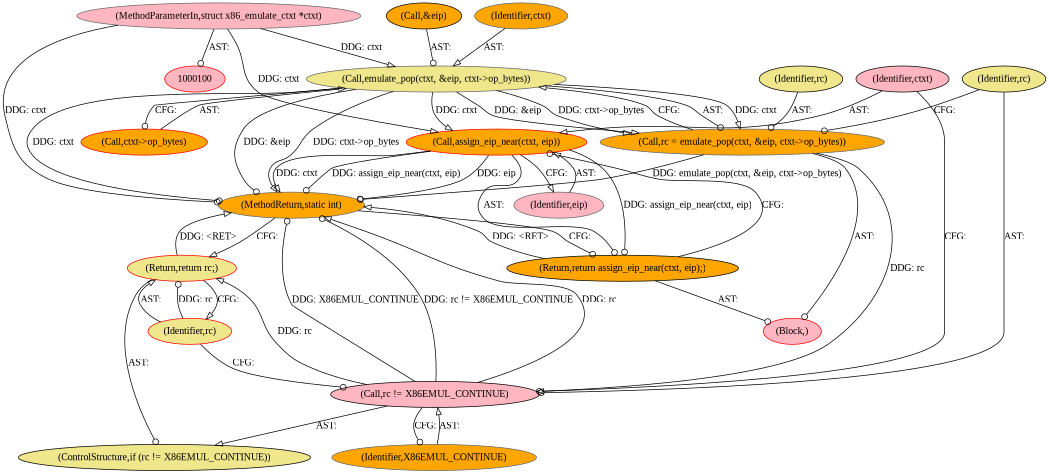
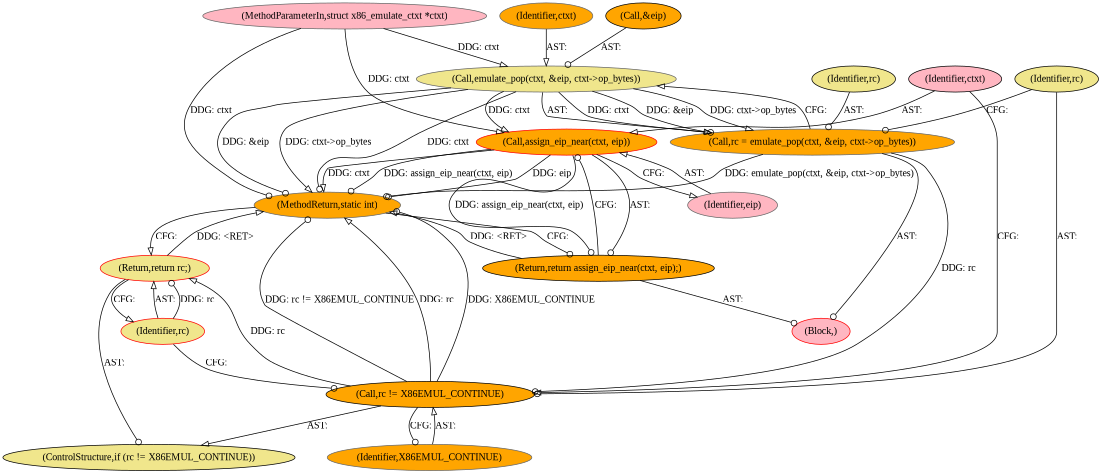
  digraph {
    fontname="Liberation Serif"
    node [color=gray40 fillcolor=orange fontname="Liberation Serif" style=filled]
    edge [arrowhead=odot fontname="Liberation Serif"]
    n1 [fillcolor=lightpink label="(MethodParameterIn,struct x86_emulate_ctxt *ctxt)"]
    n2 [fillcolor=khaki label="(Call,emulate_pop(ctxt, &eip, ctxt->op_bytes))"]
    n3 [color=red label="(Call,assign_eip_near(ctxt, eip))"]
    n4 [label="(MethodReturn,static int)"]
-   1000100 [color=red fillcolor=lightpink]
    n6 [label="(Call,rc = emulate_pop(ctxt, &eip, ctxt->op_bytes))"]
-   n7 [color=red label="(Call,ctxt->op_bytes)"]
    n8 [color=black label="(Return,return assign_eip_near(ctxt, eip);)"]
    n9 [fillcolor=lightpink label="(Identifier,eip)"]
    n10 [color=red fillcolor=khaki label="(Return,return rc;)"]
-   n11 [color=black fillcolor=lightpink label="(Call,rc != X86EMUL_CONTINUE)"]
+   n11 [color=black label="(Call,rc != X86EMUL_CONTINUE)"]
    n12 [color=red fillcolor=lightpink label="(Block,)"]
    n13 [color=black fillcolor=khaki label="(ControlStructure,if (rc != X86EMUL_CONTINUE))"]
    n14 [label="(Identifier,X86EMUL_CONTINUE)"]
    n15 [color=red fillcolor=khaki label="(Identifier,rc)"]
    n16 [color=black label="(Call,&eip)"]
    n17 [label="(Identifier,ctxt)"]
    n18 [color=black fillcolor=lightpink label="(Identifier,ctxt)"]
    n19 [color=black fillcolor=khaki label="(Identifier,rc)"]
    n20 [color=black fillcolor=khaki label="(Identifier,rc)"]
    n1 -> n2 [arrowhead=onormal label="DDG: ctxt"]
    n1 -> n3 [arrowhead=onormal label="DDG: ctxt"]
    n1 -> n4 [label="DDG: ctxt"]
-   n1 -> 1000100 [label="AST: "]
    n2 -> n3 [arrowhead=onormal label="DDG: ctxt"]
    n2 -> n4 [label="DDG: ctxt"]
    n2 -> n4 [label="DDG: &eip"]
    n2 -> n4 [arrowhead=onormal label="DDG: ctxt->op_bytes"]
    n2 -> n6 [label="AST: "]
    n2 -> n6 [arrowhead=onormal label="DDG: ctxt"]
    n2 -> n6 [arrowhead=onormal label="DDG: &eip"]
    n2 -> n6 [arrowhead=onormal label="DDG: ctxt->op_bytes"]
-   n2 -> n7 [label="CFG: "]
    n3 -> n4 [label="DDG: eip"]
    n3 -> n4 [arrowhead=onormal label="DDG: ctxt"]
    n3 -> n4 [label="DDG: assign_eip_near(ctxt, eip)"]
    n3 -> n8 [label="AST: "]
    n3 -> n8 [label="DDG: assign_eip_near(ctxt, eip)"]
    n3 -> n9 [arrowhead=onormal label="CFG: "]
    n4 -> n8 [label="CFG: "]
    n4 -> n10 [arrowhead=onormal label="CFG: "]
    n6 -> n2 [arrowhead=onormal label="CFG: "]
    n6 -> n4 [label="DDG: emulate_pop(ctxt, &eip, ctxt->op_bytes)"]
    n6 -> n11 [label="DDG: rc"]
    n6 -> n12 [label="AST: "]
-   n7 -> n2 [arrowhead=onormal label="AST: "]
    n8 -> n3 [label="CFG: "]
    n8 -> n4 [arrowhead=onormal label="DDG: <RET>"]
    n8 -> n12 [label="AST: "]
    n9 -> n3 [arrowhead=onormal label="AST: "]
    n10 -> n4 [arrowhead=onormal label="DDG: <RET>"]
    n10 -> n13 [label="AST: "]
    n10 -> n15 [arrowhead=onormal label="CFG: "]
    n11 -> n4 [label="DDG: X86EMUL_CONTINUE"]
    n11 -> n4 [label="DDG: rc != X86EMUL_CONTINUE"]
    n11 -> n4 [arrowhead=onormal label="DDG: rc"]
    n11 -> n10 [arrowhead=onormal label="DDG: rc"]
    n11 -> n13 [arrowhead=onormal label="AST: "]
    n11 -> n14 [label="CFG: "]
    n14 -> n11 [arrowhead=onormal label="AST: "]
    n15 -> n10 [arrowhead=onormal label="AST: "]
    n15 -> n10 [label="DDG: rc"]
    n15 -> n11 [label="CFG: "]
    n16 -> n2 [label="AST: "]
    n17 -> n2 [arrowhead=onormal label="AST: "]
    n18 -> n3 [arrowhead=onormal label="AST: "]
    n18 -> n11 [arrowhead=onormal label="CFG: "]
    n19 -> n6 [label="AST: "]
    n20 -> n6 [label="CFG: "]
    n20 -> n11 [label="AST: "]
  }
